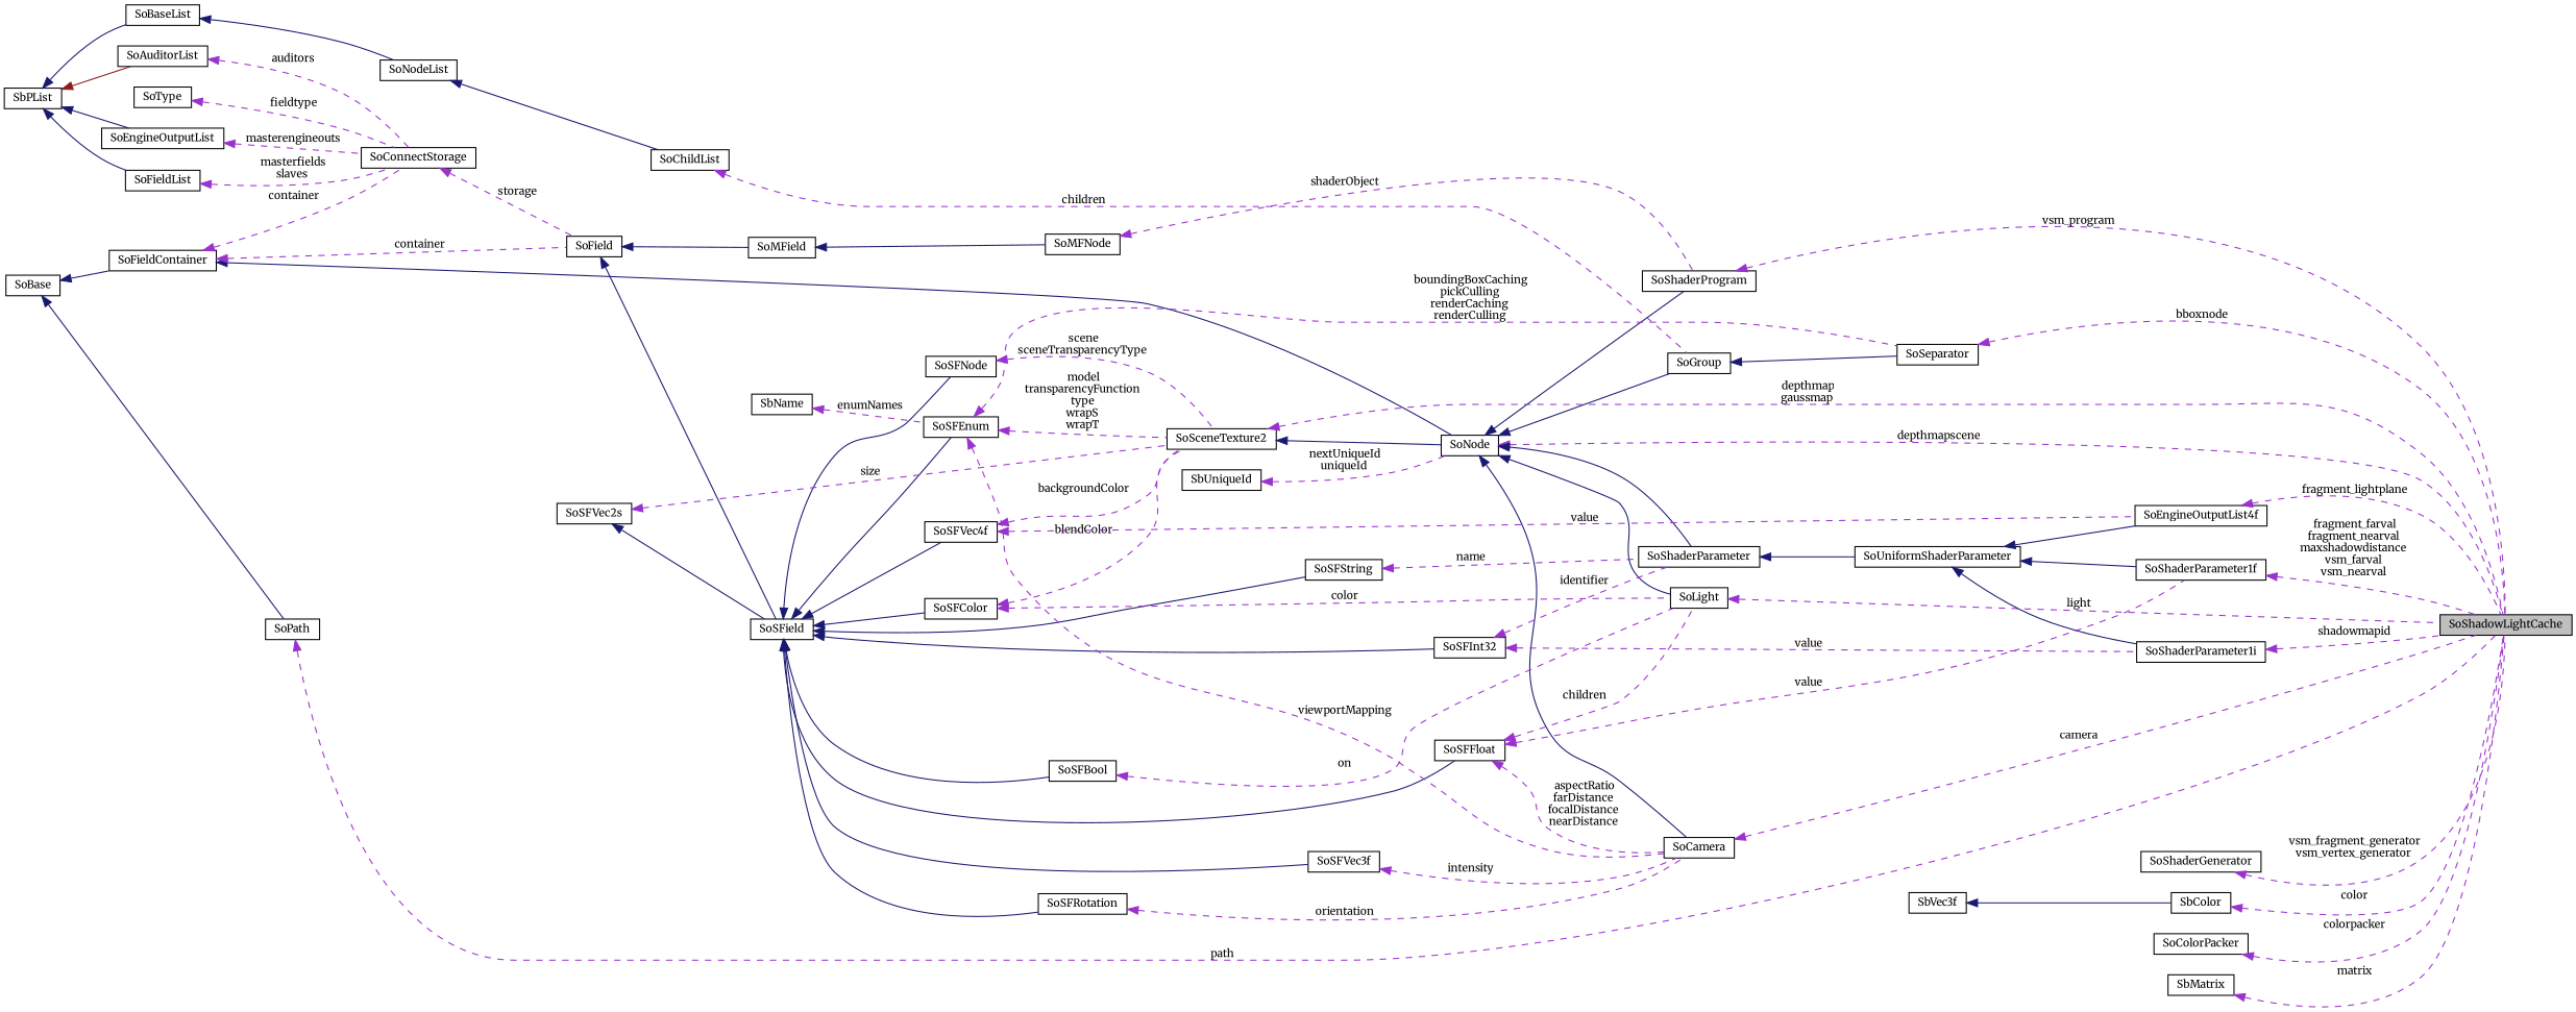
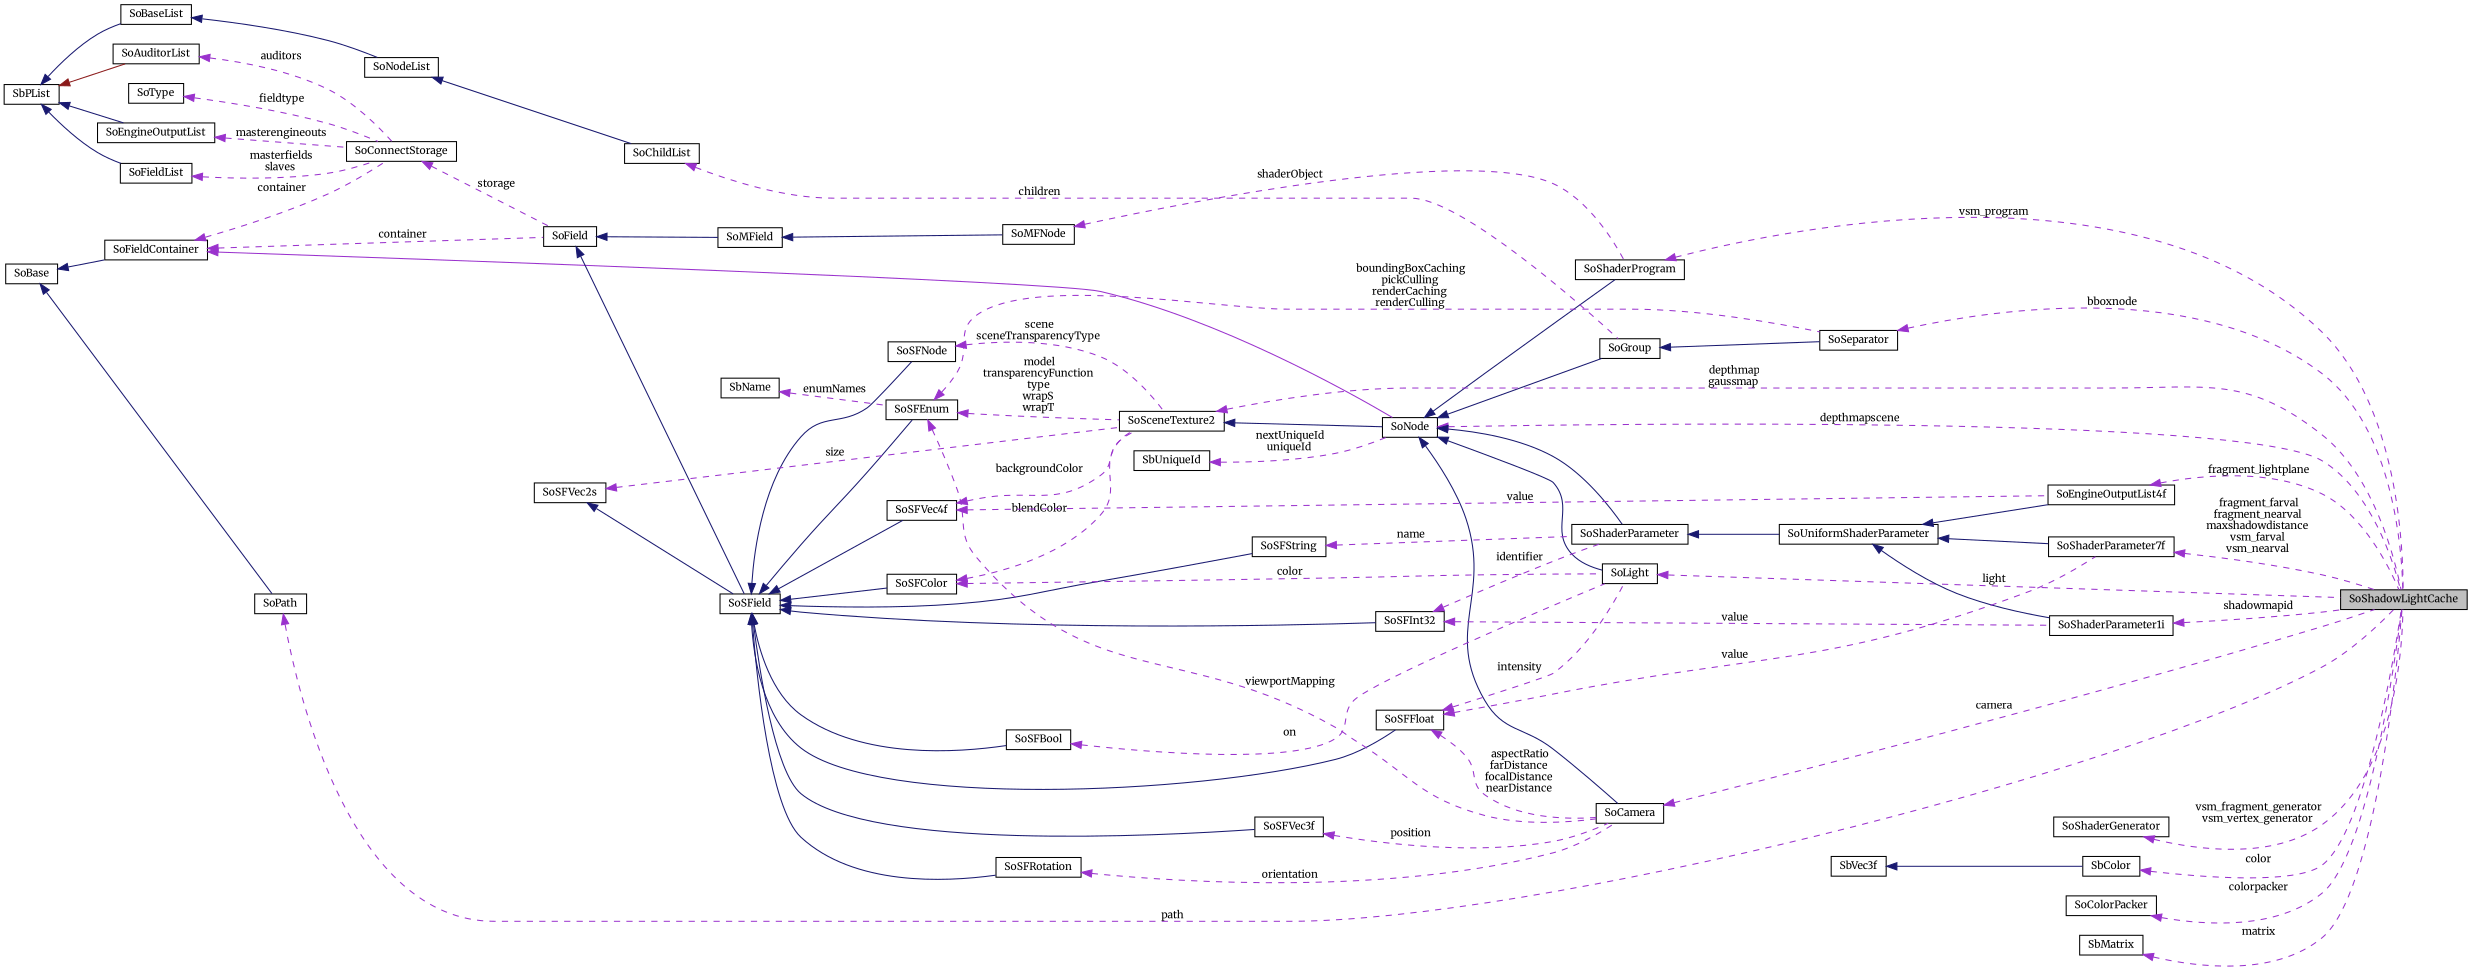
  digraph {
    fontname=Merriweather
    rankdir=LR
    node [color=black fillcolor=white fontname=Merriweather fontsize=10 shape=record style=filled]
    edge [color=darkorchid3 dir=back fontname=Merriweather fontsize=10 labelfontname=Helvetica labelfontsize=10 style=dashed]
    n1 [fillcolor=grey75 fontcolor=black height=0.2 label=SoShadowLightCache width=0.4]
    n2 [height=0.2 label=SoLight width=0.4]
    n3 [height=0.2 label=SoNode width=0.4]
    n4 [height=0.2 label=SoShaderParameter width=0.4]
    n5 [height=0.2 label=SoCamera width=0.4]
    n6 [height=0.2 label=SoGroup width=0.4]
    n7 [height=0.2 label=SoShaderProgram width=0.4]
    n8 [height=0.2 label=SoUniformShaderParameter width=0.4]
    n9 [height=0.2 label=SoSeparator width=0.4]
    n10 [height=0.2 label=SoSceneTexture2 width=0.4]
    n11 [height=0.2 label=SoFieldContainer width=0.4]
    n12 [height=0.2 label=SoField width=0.4]
    n13 [height=0.2 label=SoConnectStorage width=0.4]
    n14 [height=0.2 label=SoSField width=0.4]
    n15 [height=0.2 label=SoMField width=0.4]
    n16 [height=0.2 label=SoBase width=0.4]
    n17 [height=0.2 label=SoPath width=0.4]
    n18 [height=0.2 label=SbUniqueId width=0.4]
    n19 [height=0.2 label=SoSFFloat width=0.4]
-   n20 [height=0.2 label=SoShaderParameter1f width=0.4]
+   n20 [height=0.2 label=SoShaderParameter7f width=0.4]
    n21 [height=0.2 label=SoSFBool width=0.4]
    n22 [height=0.2 label=SoSFColor width=0.4]
    n23 [height=0.2 label=SoSFInt32 width=0.4]
    n24 [height=0.2 label=SoSFString width=0.4]
    n25 [height=0.2 label=SoSFEnum width=0.4]
    n26 [height=0.2 label=SoSFRotation width=0.4]
    n27 [height=0.2 label=SoSFVec3f width=0.4]
    n28 [height=0.2 label=SoSFNode width=0.4]
    n29 [height=0.2 label=SoSFVec4f width=0.4]
    n30 [height=0.2 label=SoShaderParameter1i width=0.4]
    n31 [height=0.2 label=SoSFVec2s width=0.4]
    n32 [height=0.2 label=SoEngineOutputList4f width=0.4]
    n33 [height=0.2 label=SoMFNode width=0.4]
    n34 [height=0.2 label=SoFieldList width=0.4]
    n35 [height=0.2 label=SbPList width=0.4]
    n36 [height=0.2 label=SoAuditorList width=0.4]
    n37 [height=0.2 label=SoEngineOutputList width=0.4]
    n38 [height=0.2 label=SoBaseList width=0.4]
    n39 [height=0.2 label=SoNodeList width=0.4]
    n40 [height=0.2 label=SoType width=0.4]
    n41 [height=0.2 label=SoShaderGenerator width=0.4]
    n42 [height=0.2 label=SbName width=0.4]
    n43 [height=0.2 label=SbColor width=0.4]
    n44 [height=0.2 label=SbVec3f width=0.4]
    n45 [height=0.2 label=SoColorPacker width=0.4]
    n46 [height=0.2 label=SoChildList width=0.4]
    n47 [height=0.2 label=SbMatrix width=0.4]
    n2 -> n1 [label=" light"]
    n3 -> n1 [label=" depthmapscene"]
    n3 -> n2 [color=midnightblue style=solid]
    n3 -> n4 [color=midnightblue style=solid]
    n3 -> n5 [color=midnightblue style=solid]
    n3 -> n6 [color=midnightblue style=solid]
    n3 -> n7 [color=midnightblue style=solid]
    n4 -> n8 [color=midnightblue style=solid]
    n5 -> n1 [label=" camera"]
    n6 -> n9 [color=midnightblue style=solid]
    n7 -> n1 [label=" vsm_program"]
    n8 -> n20 [color=midnightblue style=solid]
    n8 -> n30 [color=midnightblue style=solid]
    n8 -> n32 [color=midnightblue style=solid]
    n9 -> n1 [label=" bboxnode"]
    n10 -> n1 [label=" depthmap\ngaussmap"]
    n10 -> n3 [color=midnightblue style=solid]
-   n11 -> n3 [color=midnightblue style=solid]
+   n11 -> n3 [style=solid]
    n11 -> n12 [label=" container"]
    n11 -> n13 [label=" container"]
    n12 -> n14 [color=midnightblue style=solid]
    n12 -> n15 [color=midnightblue style=solid]
    n13 -> n12 [label=" storage"]
    n14 -> n19 [color=midnightblue style=solid]
    n14 -> n21 [color=midnightblue style=solid]
    n14 -> n22 [color=midnightblue style=solid]
    n14 -> n23 [color=midnightblue style=solid]
    n14 -> n24 [color=midnightblue style=solid]
    n14 -> n25 [color=midnightblue style=solid]
    n14 -> n26 [color=midnightblue style=solid]
    n14 -> n27 [color=midnightblue style=solid]
    n14 -> n28 [color=midnightblue style=solid]
    n14 -> n29 [color=midnightblue style=solid]
    n15 -> n33 [color=midnightblue style=solid]
    n16 -> n11 [color=midnightblue style=solid]
    n16 -> n17 [color=midnightblue style=solid]
    n17 -> n1 [label=" path"]
    n18 -> n3 [label=" nextUniqueId\nuniqueId"]
-   n19 -> n2 [label=" children"]
+   n19 -> n2 [label=" intensity"]
    n19 -> n5 [label=" aspectRatio\nfarDistance\nfocalDistance\nnearDistance"]
    n19 -> n20 [label=" value"]
    n20 -> n1 [label=" fragment_farval\nfragment_nearval\nmaxshadowdistance\nvsm_farval\nvsm_nearval"]
    n21 -> n2 [label=" on"]
    n22 -> n2 [label=" color"]
    n22 -> n10 [label=" blendColor"]
    n23 -> n4 [label=" identifier"]
    n23 -> n30 [label=" value"]
    n24 -> n4 [label=" name"]
    n25 -> n5 [label=" viewportMapping"]
    n25 -> n9 [label=" boundingBoxCaching\npickCulling\nrenderCaching\nrenderCulling"]
    n25 -> n10 [label=" model\ntransparencyFunction\ntype\nwrapS\nwrapT"]
    n26 -> n5 [label=" orientation"]
-   n27 -> n5 [label=" intensity"]
+   n27 -> n5 [label=" position"]
    n28 -> n10 [label=" scene\nsceneTransparencyType"]
    n29 -> n10 [label=" backgroundColor"]
    n29 -> n32 [label=" value"]
    n30 -> n1 [label=" shadowmapid"]
    n31 -> n10 [label=" size"]
    n31 -> n14 [color=midnightblue style=solid]
    n32 -> n1 [label=" fragment_lightplane"]
    n33 -> n7 [label=" shaderObject"]
    n34 -> n13 [label=" masterfields\nslaves"]
    n35 -> n34 [color=midnightblue style=solid]
    n35 -> n36 [color=firebrick4 style=solid]
    n35 -> n37 [color=midnightblue style=solid]
    n35 -> n38 [color=midnightblue style=solid]
    n36 -> n13 [label=" auditors"]
    n37 -> n13 [label=" masterengineouts"]
    n38 -> n39 [color=midnightblue style=solid]
    n39 -> n46 [color=midnightblue style=solid]
    n40 -> n13 [label=" fieldtype"]
    n41 -> n1 [label=" vsm_fragment_generator\nvsm_vertex_generator"]
    n42 -> n25 [label=" enumNames"]
    n43 -> n1 [label=" color"]
    n44 -> n43 [color=midnightblue style=solid]
    n45 -> n1 [label=" colorpacker"]
    n46 -> n6 [label=" children"]
    n47 -> n1 [label=" matrix"]
  }
